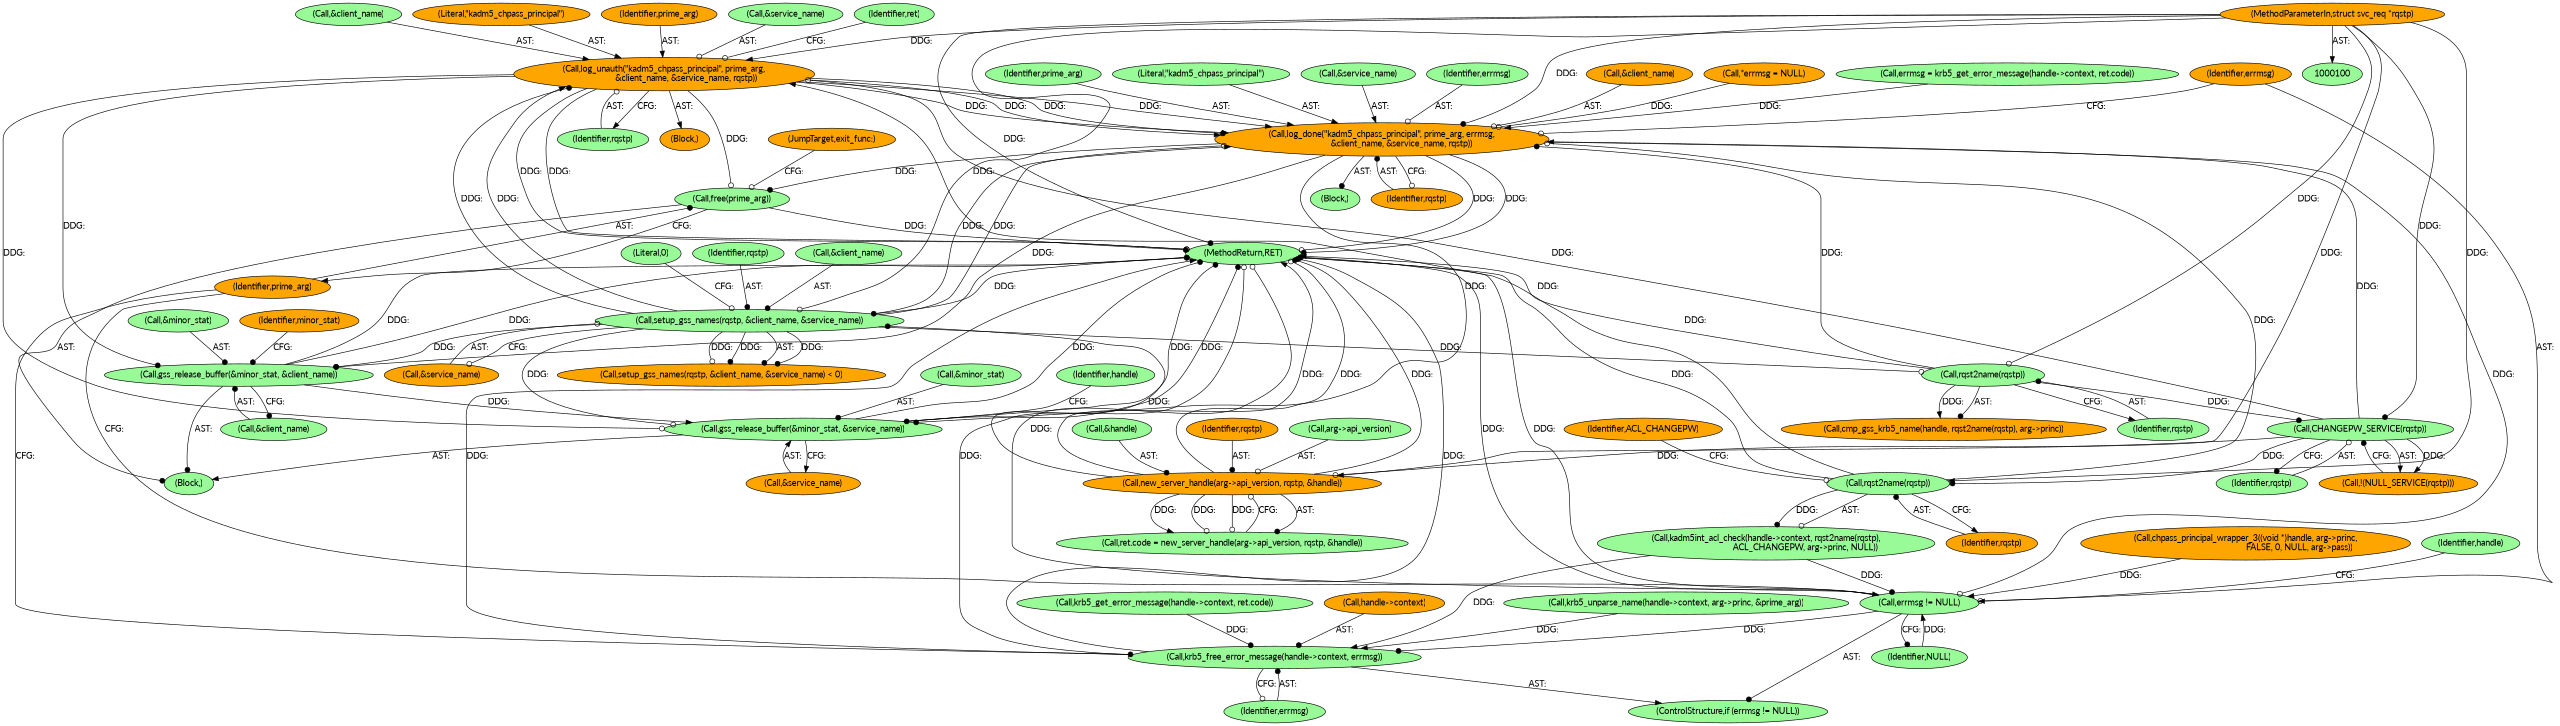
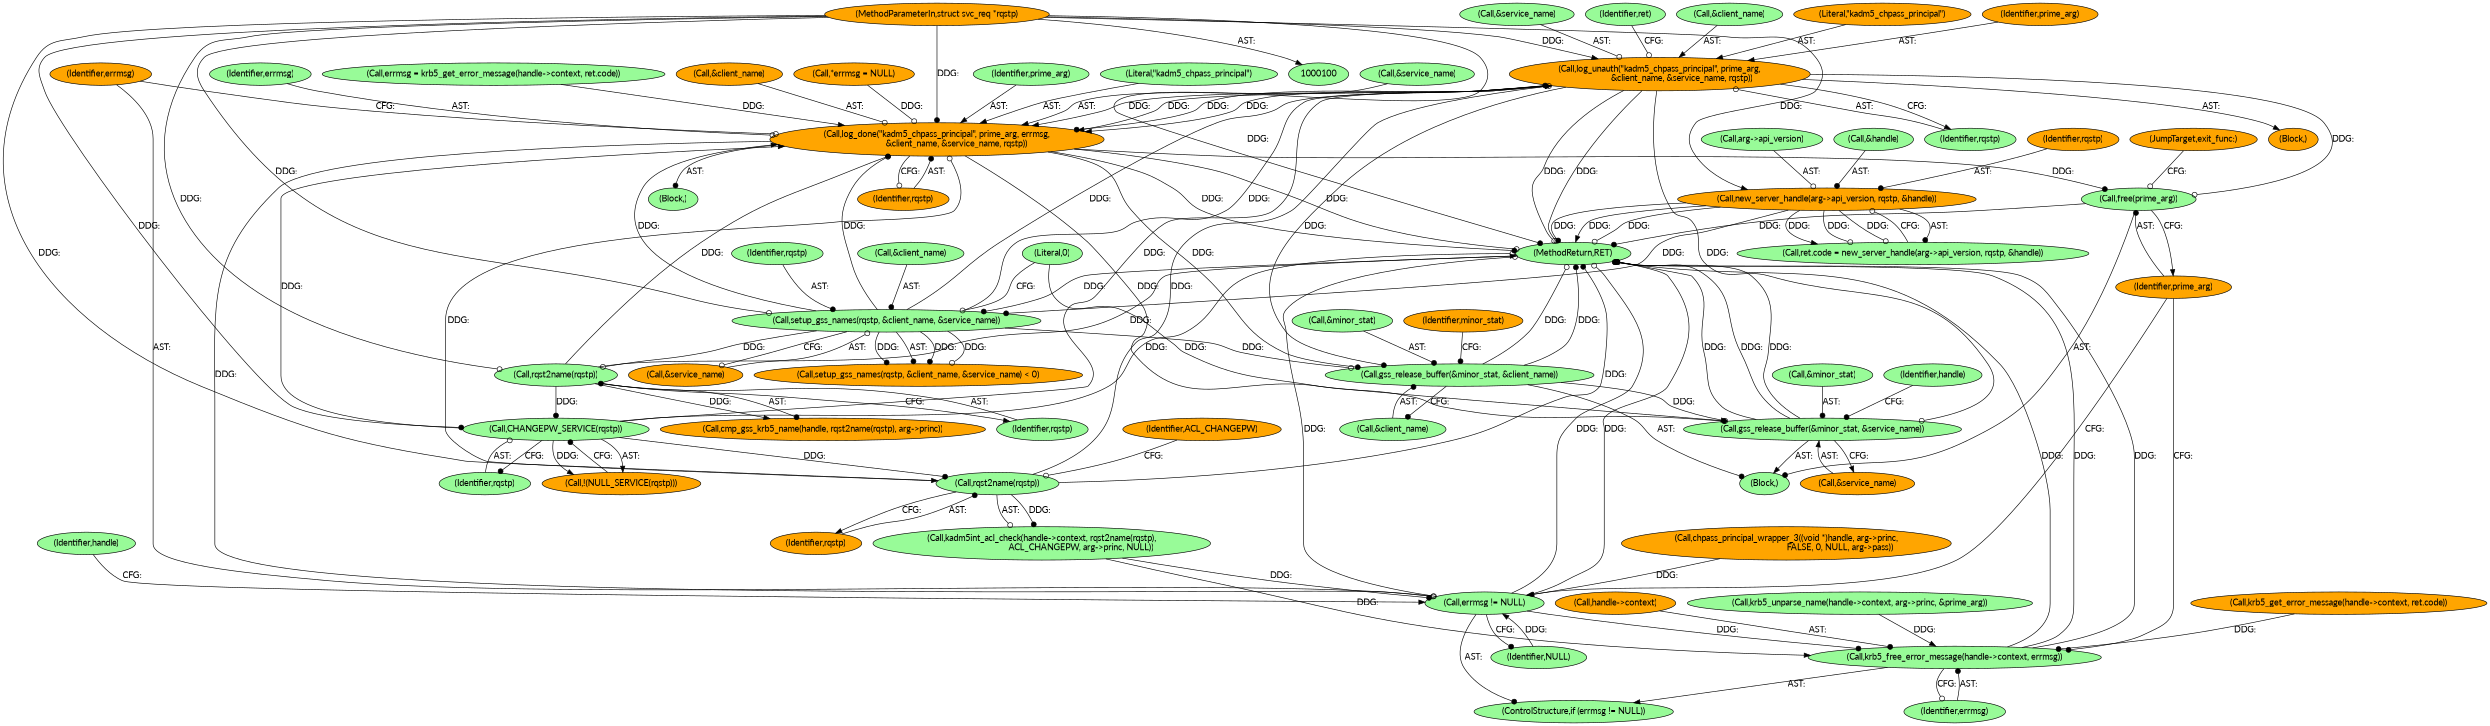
  digraph {
    fontname=Lato
    node [fillcolor=palegreen fontname=Lato style=filled]
    edge [arrowhead=dot fontname=Lato]
    n1 [fillcolor=orange label="(Call,log_unauth(\"kadm5_chpass_principal\", prime_arg,\n                   &client_name, &service_name, rqstp))"]
    n2 [fillcolor=orange label="(Call,log_done(\"kadm5_chpass_principal\", prime_arg, errmsg,\n                 &client_name, &service_name, rqstp))"]
    n3 [label="(Call,free(prime_arg))"]
    n4 [label="(Call,gss_release_buffer(&minor_stat, &client_name))"]
    n5 [label="(Call,gss_release_buffer(&minor_stat, &service_name))"]
    n6 [label="(Identifier,rqstp)"]
    n7 [label="(MethodReturn,RET)"]
    n8 [fillcolor=orange label="(Block,)"]
    n9 [label="(Call,errmsg != NULL)"]
    n10 [label="(Block,)"]
    n11 [fillcolor=orange label="(Identifier,rqstp)"]
    n12 [fillcolor=orange label="(Identifier,prime_arg)"]
    n13 [label="(Block,)"]
    n14 [label="(Call,&client_name)"]
    n15 [fillcolor=orange label="(Call,&service_name)"]
    n16 [label="(Call,setup_gss_names(rqstp, &client_name, &service_name))"]
    n17 [label="(Call,rqst2name(rqstp))"]
    n18 [fillcolor=orange label="(Call,setup_gss_names(rqstp, &client_name, &service_name) < 0)"]
    n19 [fillcolor=orange label="(Call,&service_name)"]
    n20 [label="(Call,CHANGEPW_SERVICE(rqstp))"]
    n21 [label="(Identifier,rqstp)"]
    n22 [fillcolor=orange label="(Call,cmp_gss_krb5_name(handle, rqst2name(rqstp), arg->princ))"]
    n23 [fillcolor=orange label="(Call,new_server_handle(arg->api_version, rqstp, &handle))"]
    n24 [label="(Call,ret.code = new_server_handle(arg->api_version, rqstp, &handle))"]
    n25 [label="(Call,&handle)"]
    n26 [fillcolor=orange label="(MethodParameterIn,struct svc_req *rqstp)"]
    n27 [label="(Call,rqst2name(rqstp))"]
    1000100
    n29 [label="(Identifier,rqstp)"]
    n30 [fillcolor=orange label="(Call,!(NULL_SERVICE(rqstp)))"]
    n31 [fillcolor=orange label="(Identifier,rqstp)"]
    n32 [label="(Call,kadm5int_acl_check(handle->context, rqst2name(rqstp),\n                                  ACL_CHANGEPW, arg->princ, NULL))"]
    n33 [label="(Call,krb5_free_error_message(handle->context, errmsg))"]
    n34 [label="(Identifier,NULL)"]
    n35 [label="(ControlStructure,if (errmsg != NULL))"]
    n36 [label="(Identifier,errmsg)"]
    n37 [fillcolor=orange label="(Identifier,rqstp)"]
    n38 [label="(Literal,\"kadm5_chpass_principal\")"]
    n39 [label="(Call,&service_name)"]
-   n40 [label="(Call,krb5_get_error_message(handle->context, ret.code))"]
+   n40 [fillcolor=orange label="(Call,krb5_get_error_message(handle->context, ret.code))"]
    n41 [label="(Identifier,errmsg)"]
    n42 [fillcolor=orange label="(Call,chpass_principal_wrapper_3((void *)handle, arg->princ,\n                                              FALSE, 0, NULL, arg->pass))"]
    n43 [label="(Call,&service_name)"]
    n44 [label="(Call,&minor_stat)"]
    n45 [fillcolor=orange label="(Call,&client_name)"]
    n46 [fillcolor=orange label="(Call,handle->context)"]
    n47 [label="(Identifier,handle)"]
    n48 [label="(Identifier,ret)"]
    n49 [label="(Literal,0)"]
    n50 [label="(Call,&client_name)"]
    n51 [label="(Call,krb5_unparse_name(handle->context, arg->princ, &prime_arg))"]
    n52 [label="(Identifier,rqstp)"]
    n53 [label="(Call,arg->api_version)"]
    n54 [fillcolor=orange label="(Literal,\"kadm5_chpass_principal\")"]
    n55 [fillcolor=orange label="(Call,*errmsg = NULL)"]
    n56 [fillcolor=orange label="(Identifier,prime_arg)"]
    n57 [fillcolor=orange label="(JumpTarget,exit_func:)"]
    n58 [label="(Call,errmsg = krb5_get_error_message(handle->context, ret.code))"]
    n59 [label="(Identifier,prime_arg)"]
    n60 [label="(Call,&client_name)"]
    n61 [label="(Identifier,handle)"]
    n62 [fillcolor=orange label="(Identifier,errmsg)"]
    n63 [label="(Call,&minor_stat)"]
    n64 [fillcolor=orange label="(Identifier,ACL_CHANGEPW)"]
    n65 [fillcolor=orange label="(Identifier,minor_stat)"]
    n1 -> n2 [arrowhead=normal label="DDG: "]
    n1 -> n2 [arrowhead=normal label="DDG: "]
    n1 -> n2 [label="DDG: "]
    n1 -> n2 [arrowhead=normal label="DDG: "]
    n1 -> n3 [arrowhead=odot label="DDG: "]
    n1 -> n4 [label="DDG: "]
    n1 -> n5 [arrowhead=odot label="DDG: "]
    n1 -> n6 [arrowhead=normal label="CFG: "]
    n1 -> n7 [arrowhead=odot label="DDG: "]
    n1 -> n7 [arrowhead=odot label="DDG: "]
    n1 -> n8 [arrowhead=normal label="AST: "]
    n2 -> n3 [label="DDG: "]
    n2 -> n4 [label="DDG: "]
    n2 -> n5 [label="DDG: "]
    n2 -> n7 [arrowhead=odot label="DDG: "]
    n2 -> n7 [label="DDG: "]
    n2 -> n9 [arrowhead=odot label="DDG: "]
    n2 -> n10 [label="AST: "]
    n2 -> n11 [arrowhead=odot label="CFG: "]
    n3 -> n7 [label="DDG: "]
    n3 -> n12 [arrowhead=normal label="CFG: "]
    n3 -> n13 [label="AST: "]
    n4 -> n5 [arrowhead=normal label="DDG: "]
    n4 -> n7 [label="DDG: "]
    n4 -> n7 [arrowhead=odot label="DDG: "]
    n4 -> n13 [label="AST: "]
    n4 -> n14 [label="CFG: "]
    n5 -> n7 [label="DDG: "]
    n5 -> n7 [label="DDG: "]
    n5 -> n7 [label="DDG: "]
    n5 -> n13 [arrowhead=normal label="AST: "]
    n5 -> n15 [arrowhead=normal label="CFG: "]
    n6 -> n1 [arrowhead=odot label="AST: "]
    n7 -> n16 [label="DDG: "]
    n9 -> n7 [label="DDG: "]
    n9 -> n7 [arrowhead=odot label="DDG: "]
    n9 -> n7 [arrowhead=odot label="DDG: "]
    n9 -> n33 [label="DDG: "]
    n9 -> n34 [label="CFG: "]
    n9 -> n35 [label="AST: "]
    n11 -> n2 [label="AST: "]
    n12 -> n3 [label="AST: "]
    n12 -> n9 [arrowhead=normal label="CFG: "]
    n12 -> n33 [label="CFG: "]
    n14 -> n4 [label="AST: "]
    n15 -> n5 [arrowhead=normal label="AST: "]
    n16 -> n1 [arrowhead=normal label="DDG: "]
    n16 -> n1 [label="DDG: "]
    n16 -> n2 [arrowhead=odot label="DDG: "]
    n16 -> n2 [arrowhead=normal label="DDG: "]
    n16 -> n4 [arrowhead=odot label="DDG: "]
-   n16 -> n5 [arrowhead=odot label="DDG: "]
+   n49 -> n5 [arrowhead=odot label="DDG: "]
    n16 -> n17 [arrowhead=odot label="DDG: "]
    n16 -> n18 [label="AST: "]
    n16 -> n18 [label="DDG: "]
    n16 -> n18 [arrowhead=odot label="DDG: "]
    n16 -> n18 [label="DDG: "]
    n16 -> n19 [arrowhead=odot label="CFG: "]
    n17 -> n2 [label="DDG: "]
    n17 -> n7 [arrowhead=normal label="DDG: "]
    n17 -> n20 [label="DDG: "]
    n17 -> n21 [arrowhead=normal label="CFG: "]
    n17 -> n22 [label="AST: "]
    n17 -> n22 [arrowhead=normal label="DDG: "]
    n19 -> n16 [arrowhead=odot label="AST: "]
    n20 -> n1 [arrowhead=odot label="DDG: "]
    n20 -> n2 [arrowhead=normal label="DDG: "]
-   n20 -> n23 [arrowhead=odot label="DDG: "]
+   n20 -> n7 [arrowhead=odot label="DDG: "]
    n20 -> n27 [label="DDG: "]
    n20 -> n29 [label="CFG: "]
    n20 -> n30 [arrowhead=normal label="AST: "]
    n20 -> n30 [arrowhead=normal label="DDG: "]
    n21 -> n17 [label="AST: "]
    n23 -> n7 [arrowhead=normal label="DDG: "]
    n23 -> n7 [arrowhead=odot label="DDG: "]
    n23 -> n7 [label="DDG: "]
    n23 -> n16 [label="DDG: "]
    n23 -> n24 [label="AST: "]
    n23 -> n24 [arrowhead=normal label="DDG: "]
    n23 -> n24 [arrowhead=odot label="DDG: "]
    n23 -> n24 [arrowhead=odot label="DDG: "]
    n24 -> n23 [arrowhead=odot label="CFG: "]
    n25 -> n23 [label="AST: "]
    n26 -> n1 [arrowhead=normal label="DDG: "]
    n26 -> n2 [label="DDG: "]
    n26 -> n7 [label="DDG: "]
    n26 -> n16 [arrowhead=odot label="DDG: "]
    n26 -> n17 [arrowhead=odot label="DDG: "]
    n26 -> n20 [label="DDG: "]
    n26 -> n23 [arrowhead=normal label="DDG: "]
    n26 -> n27 [arrowhead=normal label="DDG: "]
    n26 -> 1000100 [arrowhead=normal label="AST: "]
    n27 -> n1 [arrowhead=normal label="DDG: "]
    n27 -> n2 [arrowhead=odot label="DDG: "]
    n27 -> n7 [label="DDG: "]
    n27 -> n31 [arrowhead=normal label="CFG: "]
    n27 -> n32 [arrowhead=odot label="AST: "]
    n27 -> n32 [label="DDG: "]
    n29 -> n20 [arrowhead=odot label="AST: "]
    n30 -> n20 [label="CFG: "]
    n31 -> n27 [label="AST: "]
    n32 -> n9 [label="DDG: "]
    n32 -> n33 [arrowhead=normal label="DDG: "]
    n33 -> n7 [arrowhead=odot label="DDG: "]
    n33 -> n7 [label="DDG: "]
    n33 -> n7 [arrowhead=normal label="DDG: "]
    n33 -> n35 [arrowhead=normal label="AST: "]
    n33 -> n36 [arrowhead=odot label="CFG: "]
    n34 -> n9 [arrowhead=normal label="DDG: "]
    n36 -> n33 [label="AST: "]
    n37 -> n23 [label="AST: "]
    n38 -> n2 [arrowhead=normal label="AST: "]
    n39 -> n2 [arrowhead=normal label="AST: "]
    n40 -> n33 [label="DDG: "]
    n41 -> n2 [arrowhead=odot label="AST: "]
    n42 -> n9 [arrowhead=normal label="DDG: "]
    n43 -> n1 [arrowhead=odot label="AST: "]
    n44 -> n5 [label="AST: "]
    n45 -> n2 [arrowhead=odot label="AST: "]
    n46 -> n33 [label="AST: "]
    n47 -> n5 [label="CFG: "]
    n48 -> n1 [arrowhead=odot label="CFG: "]
    n49 -> n16 [arrowhead=odot label="CFG: "]
    n50 -> n1 [arrowhead=normal label="AST: "]
    n51 -> n33 [arrowhead=normal label="DDG: "]
    n52 -> n16 [label="AST: "]
    n53 -> n23 [arrowhead=odot label="AST: "]
    n54 -> n1 [arrowhead=normal label="AST: "]
    n55 -> n2 [arrowhead=odot label="DDG: "]
    n56 -> n1 [arrowhead=normal label="AST: "]
    n57 -> n3 [arrowhead=odot label="CFG: "]
    n58 -> n2 [arrowhead=normal label="DDG: "]
    n59 -> n2 [arrowhead=normal label="AST: "]
    n60 -> n16 [label="AST: "]
    n61 -> n9 [arrowhead=normal label="CFG: "]
    n62 -> n2 [arrowhead=odot label="CFG: "]
    n62 -> n9 [arrowhead=odot label="AST: "]
    n63 -> n4 [label="AST: "]
    n64 -> n27 [arrowhead=odot label="CFG: "]
    n65 -> n4 [label="CFG: "]
  }
